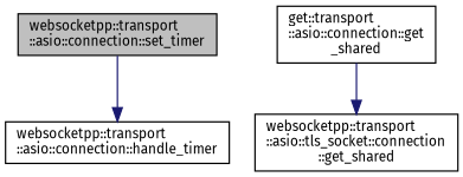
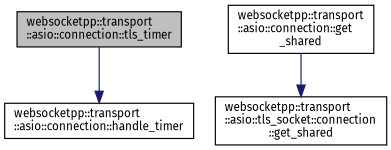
  digraph {
    fontname="Fira Sans"
    rankdir=TB
    node [color=black fillcolor=white fontname="Fira Sans" fontsize=10 shape=record style=filled]
    edge [color=midnightblue fontname="Fira Sans" fontsize=10 labelfontname=Helvetica labelfontsize=10 style=solid]
-   n1 [fillcolor=grey75 fontcolor=black height=0.2 label="websocketpp::transport\l::asio::connection::set_timer" width=0.4]
+   n1 [fillcolor=grey75 fontcolor=black height=0.2 label="websocketpp::transport\l::asio::connection::tls_timer" width=0.4]
    n2 [height=0.2 label="websocketpp::transport\l::asio::connection::handle_timer" width=0.4]
-   n3 [height=0.2 label="get::transport\l::asio::connection::get\l_shared" width=0.4]
+   n3 [height=0.2 label="websocketpp::transport\l::asio::connection::get\l_shared" width=0.4]
    n4 [height=0.2 label="websocketpp::transport\l::asio::tls_socket::connection\l::get_shared" width=0.4]
    n1 -> n2
    n3 -> n4
  }
